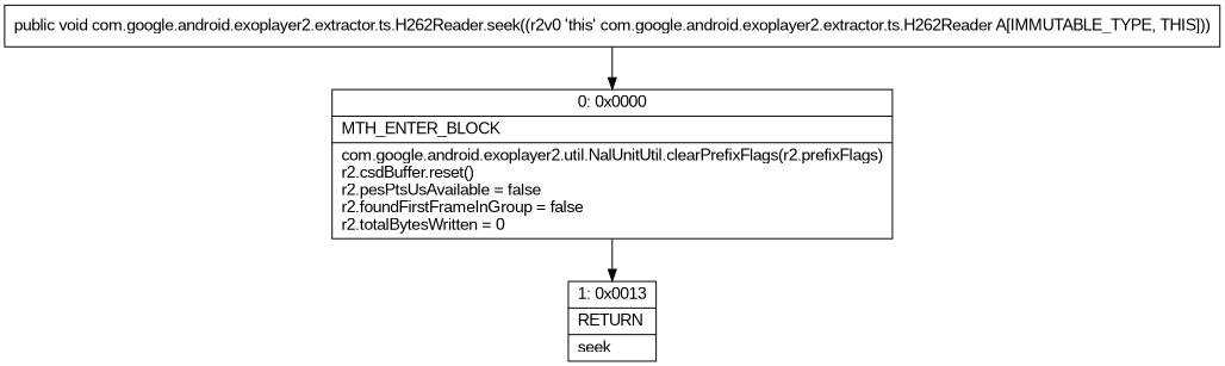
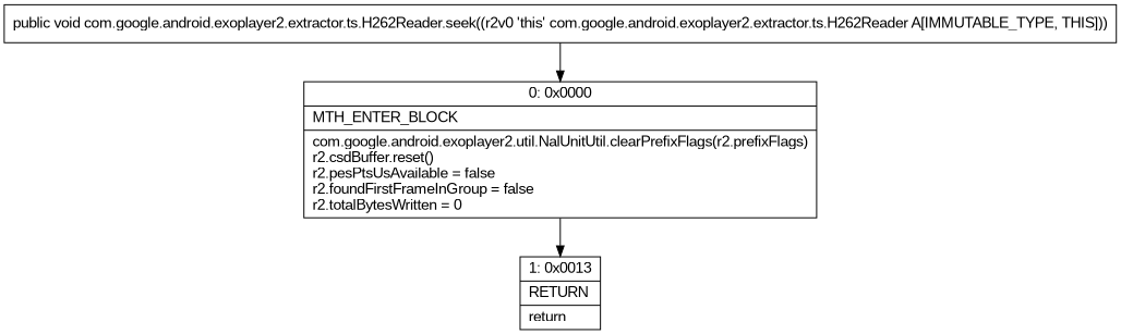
  digraph {
    fontname="Liberation Sans"
    node [shape=record fontname="Liberation Sans"]
    edge [fontname="Liberation Sans"]
    n1 [label="{0\:\ 0x0000|MTH_ENTER_BLOCK\l|com.google.android.exoplayer2.util.NalUnitUtil.clearPrefixFlags(r2.prefixFlags)\lr2.csdBuffer.reset()\lr2.pesPtsUsAvailable = false\lr2.foundFirstFrameInGroup = false\lr2.totalBytesWritten = 0\l}"]
-   n2 [label="{1\:\ 0x0013|RETURN\l|seek\l}"]
+   n2 [label="{1\:\ 0x0013|RETURN\l|return\l}"]
    n3 [label="{public void com.google.android.exoplayer2.extractor.ts.H262Reader.seek((r2v0 'this' com.google.android.exoplayer2.extractor.ts.H262Reader A[IMMUTABLE_TYPE, THIS])) }"]
    n1 -> n2
    n3 -> n1
  }
